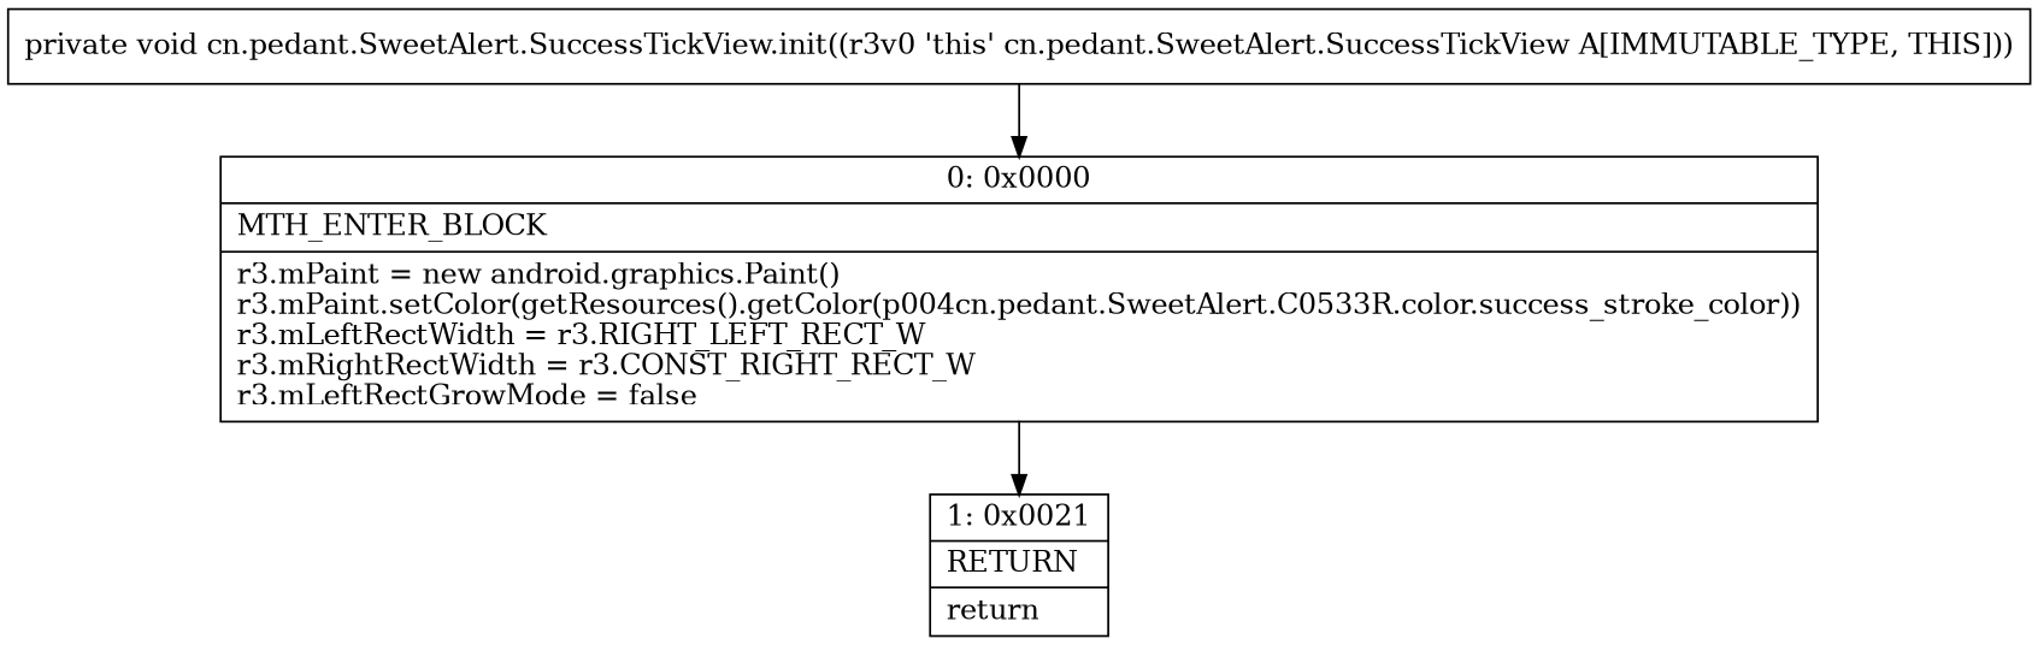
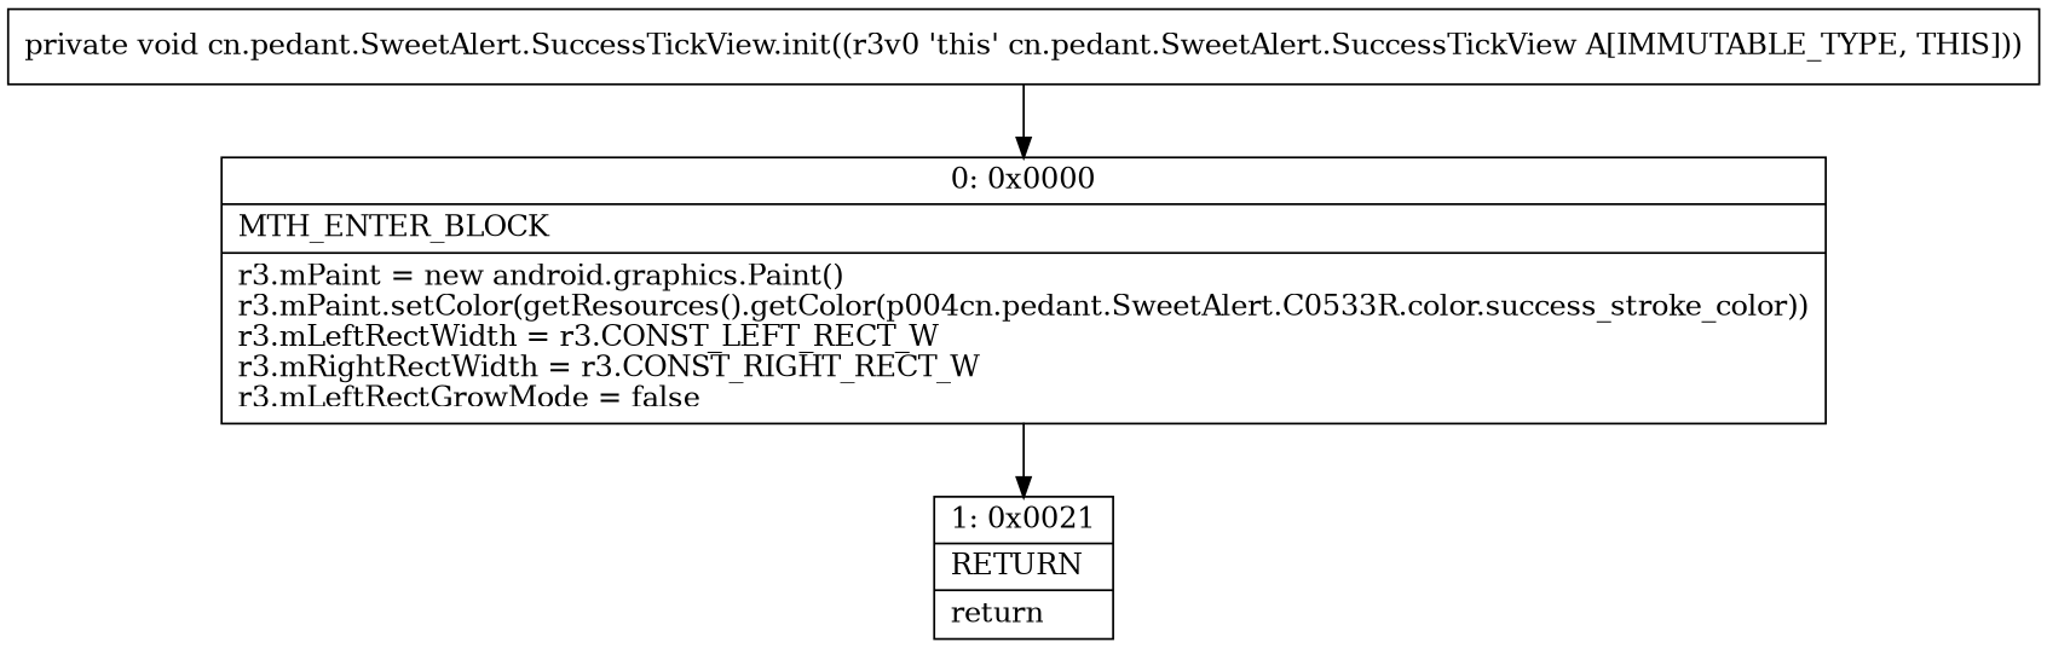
  digraph {
    node [shape=record]
-   n1 [label="{0\:\ 0x0000|MTH_ENTER_BLOCK\l|r3.mPaint = new android.graphics.Paint()\lr3.mPaint.setColor(getResources().getColor(p004cn.pedant.SweetAlert.C0533R.color.success_stroke_color))\lr3.mLeftRectWidth = r3.RIGHT_LEFT_RECT_W\lr3.mRightRectWidth = r3.CONST_RIGHT_RECT_W\lr3.mLeftRectGrowMode = false\l}"]
+   n1 [label="{0\:\ 0x0000|MTH_ENTER_BLOCK\l|r3.mPaint = new android.graphics.Paint()\lr3.mPaint.setColor(getResources().getColor(p004cn.pedant.SweetAlert.C0533R.color.success_stroke_color))\lr3.mLeftRectWidth = r3.CONST_LEFT_RECT_W\lr3.mRightRectWidth = r3.CONST_RIGHT_RECT_W\lr3.mLeftRectGrowMode = false\l}"]
    n2 [label="{1\:\ 0x0021|RETURN\l|return\l}"]
    n3 [label="{private void cn.pedant.SweetAlert.SuccessTickView.init((r3v0 'this' cn.pedant.SweetAlert.SuccessTickView A[IMMUTABLE_TYPE, THIS])) }"]
    n1 -> n2
    n3 -> n1
  }
